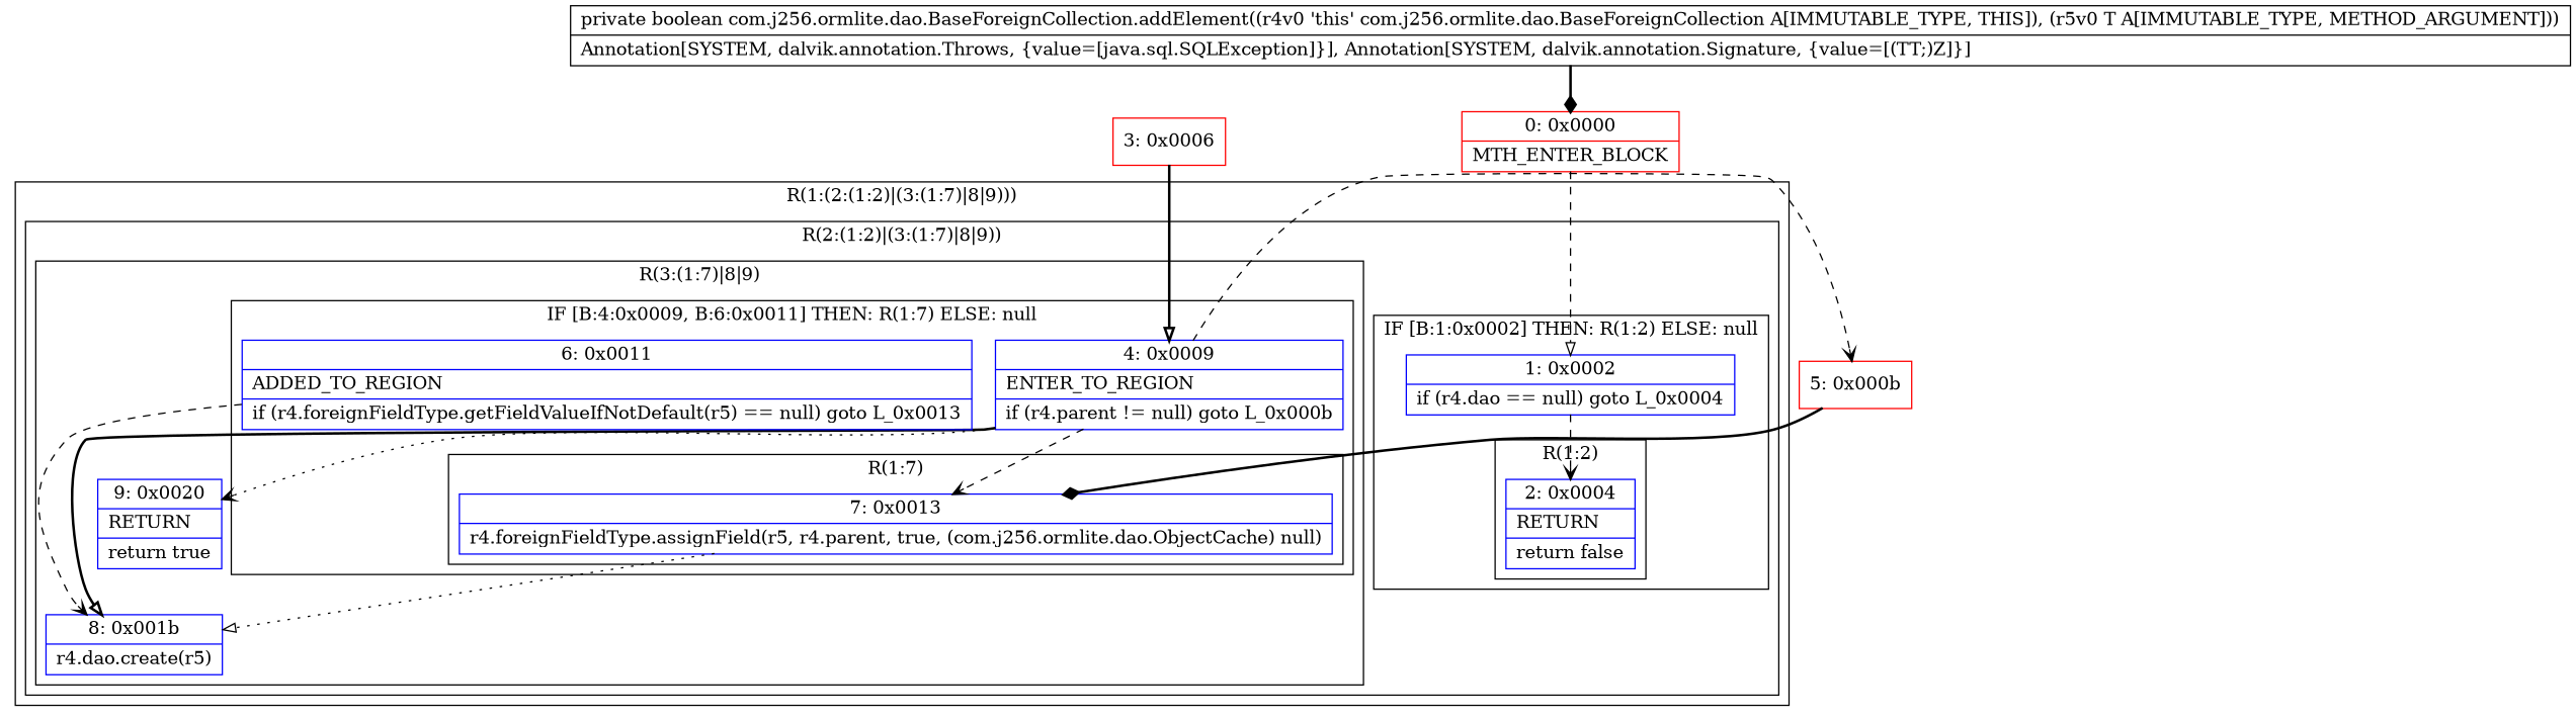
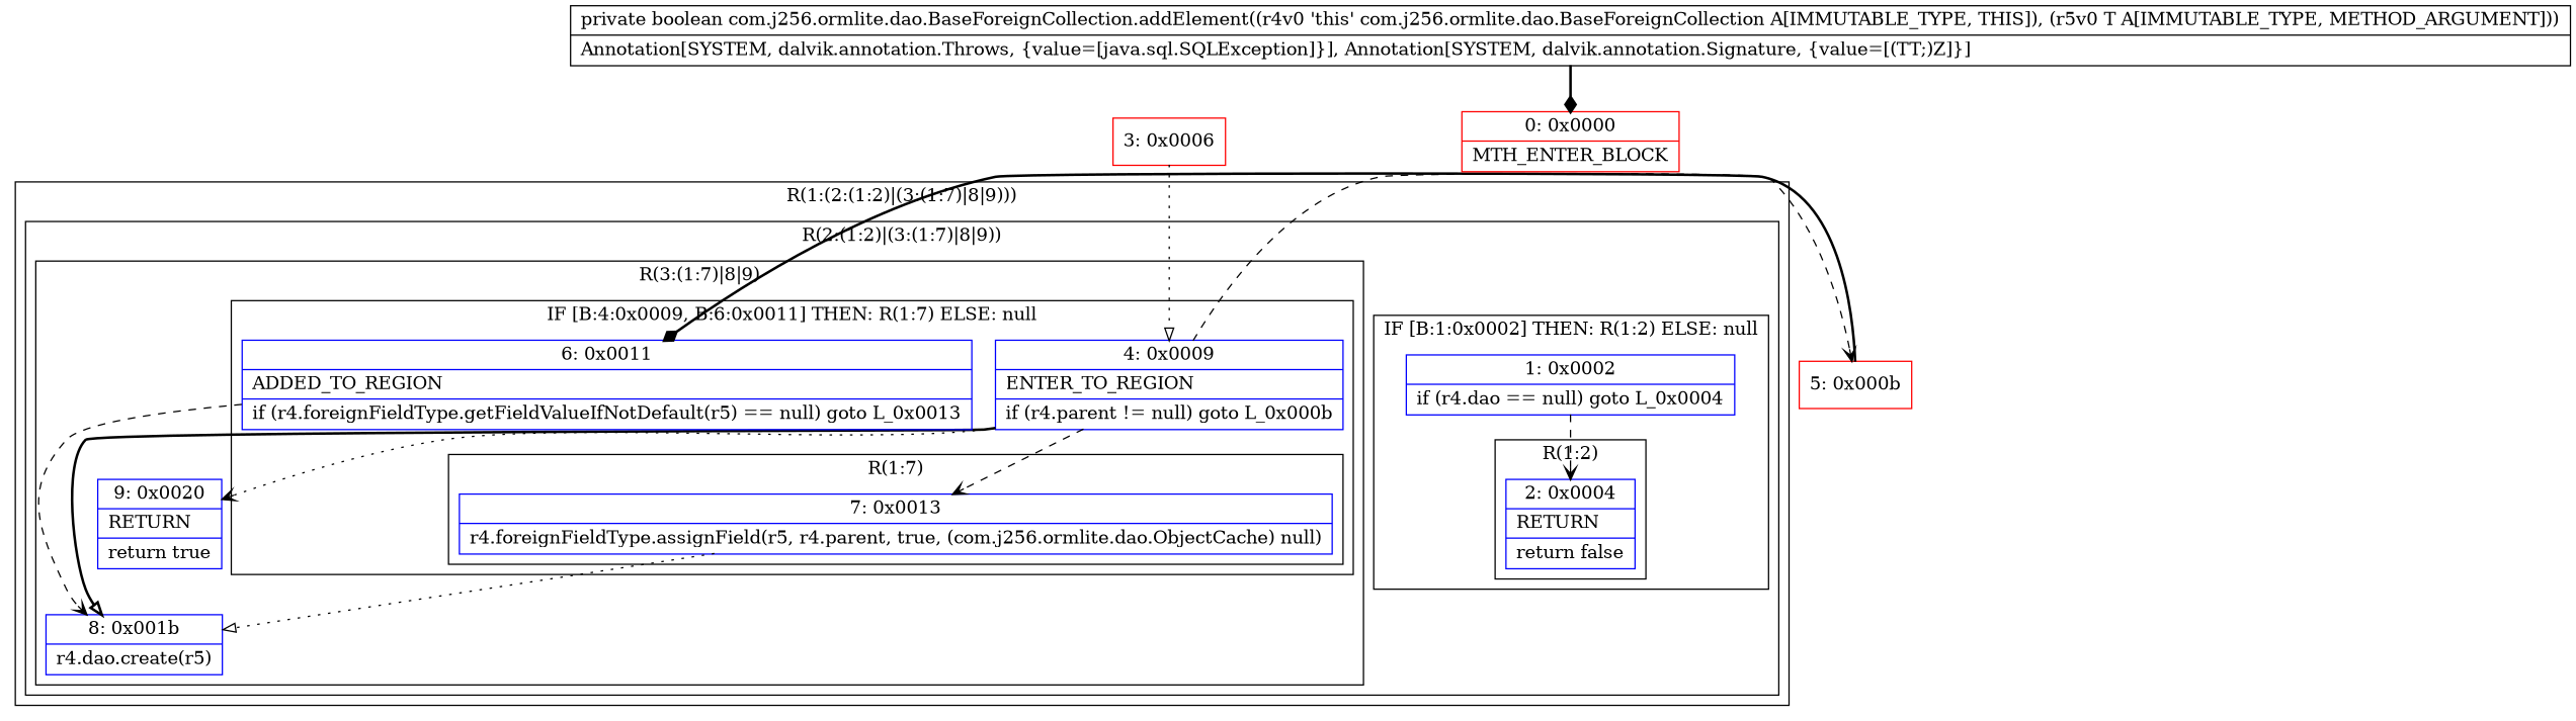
  digraph {
    node [color=blue shape=record]
    edge [arrowhead=vee style=dashed]
    n1 [label="{2\:\ 0x0004|RETURN\l|return false\l}"]
    n2 [label="{1\:\ 0x0002|if (r4.dao == null) goto L_0x0004\l}"]
    n3 [label="{7\:\ 0x0013|r4.foreignFieldType.assignField(r5, r4.parent, true, (com.j256.ormlite.dao.ObjectCache) null)\l}"]
    n4 [label="{4\:\ 0x0009|ENTER_TO_REGION\l|if (r4.parent != null) goto L_0x000b\l}"]
    n5 [label="{6\:\ 0x0011|ADDED_TO_REGION\l|if (r4.foreignFieldType.getFieldValueIfNotDefault(r5) == null) goto L_0x0013\l}"]
    n6 [label="{8\:\ 0x001b|r4.dao.create(r5)\l}"]
    n7 [label="{9\:\ 0x0020|RETURN\l|return true\l}"]
    n8 [color=red label="{5\:\ 0x000b}"]
    n9 [color=red label="{3\:\ 0x0006}"]
    n10 [color=red label="{0\:\ 0x0000|MTH_ENTER_BLOCK\l}"]
    n11 [label="{private boolean com.j256.ormlite.dao.BaseForeignCollection.addElement((r4v0 'this' com.j256.ormlite.dao.BaseForeignCollection A[IMMUTABLE_TYPE, THIS]), (r5v0 T A[IMMUTABLE_TYPE, METHOD_ARGUMENT]))  | Annotation[SYSTEM, dalvik.annotation.Throws, \{value=[java.sql.SQLException]\}], Annotation[SYSTEM, dalvik.annotation.Signature, \{value=[(TT;)Z]\}]\l}" color=""]
    subgraph cluster_1 {
      label="R(1:(2:(1:2)|(3:(1:7)|8|9)))"
      subgraph cluster_2 {
        label="R(2:(1:2)|(3:(1:7)|8|9))"
        subgraph cluster_3 {
          label="IF [B:1:0x0002] THEN: R(1:2) ELSE: null"
          n2
          subgraph cluster_4 {
            label="R(1:2)"
            n1
          }
        }
        subgraph cluster_5 {
          label="R(3:(1:7)|8|9)"
          n6
          n7
          subgraph cluster_6 {
            label="IF [B:4:0x0009, B:6:0x0011] THEN: R(1:7) ELSE: null"
            n4
            n5
            subgraph cluster_7 {
              label="R(1:7)"
              n3
            }
          }
        }
      }
    }
    n2 -> n1
    n3 -> n6 [arrowhead=onormal style=dotted]
    n4 -> n3
    n4 -> n6 [arrowhead=onormal style=bold]
    n4 -> n7 [style=dotted]
    n4 -> n8
    n5 -> n6
-   n8 -> n3 [arrowhead=diamond style=bold]
-   n9 -> n4 [arrowhead=onormal style=bold]
-   n10 -> n2 [arrowhead=onormal]
+   n8 -> n5 [arrowhead=diamond style=bold]
+   n9 -> n4 [arrowhead=onormal style=dotted]
    n11 -> n10 [arrowhead=diamond style=bold]
  }
